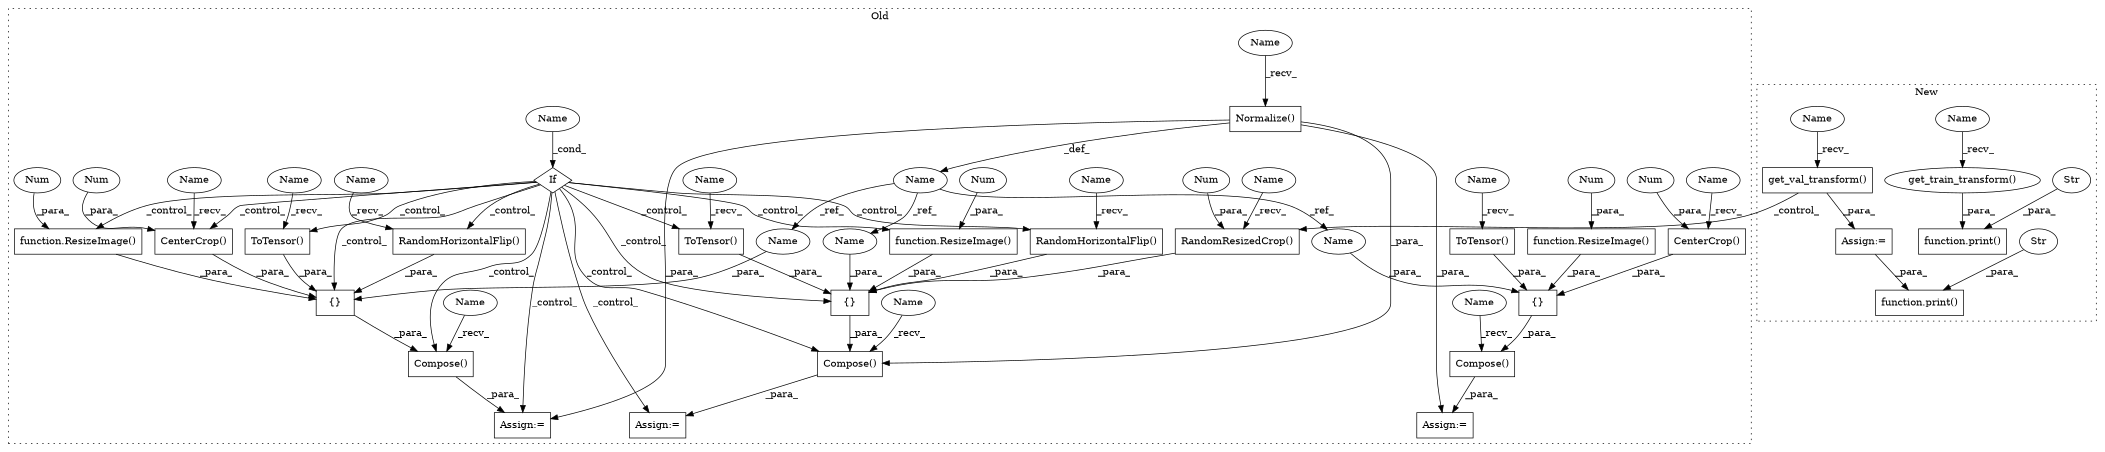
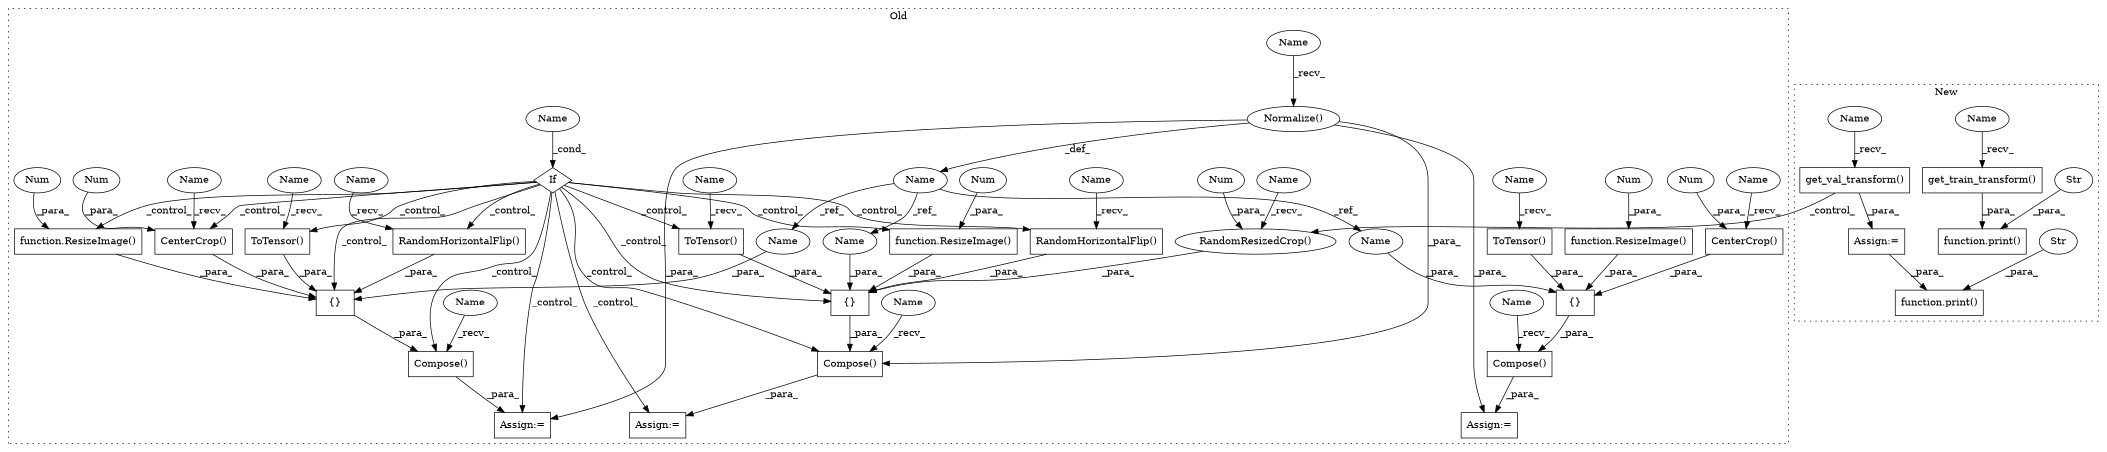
  digraph {
    node [a=75 l=1 s=1786 shape=ellipse]
    n1 [l="10,1" label="Compose()" s="1663,1831" shape=box]
    n2 [a=59 l="14,0" label="{}" s="1673,1821" shape=box]
    n3 [l=12 label="ToTensor()" shape=box]
-   n4 [l=66 label="Normalize()" s=1545 shape=box]
+   n4 [l=66 label="Normalize()" s=1545]
    n5 [a=59 l="14,0" label="{}" s="1879,2034" shape=box]
    n6 [l=12 label="ToTensor()" s=1999 shape=box]
    n7 [l=24 label="RandomHorizontalFlip()" s=1961 shape=box]
    n8 [a=68 l=3 label="Assign:=" s=1660 shape=box]
    n9 [l="12,1" label="function.ResizeImage()" s="1687,1702" shape=box]
    n10 [a=76 l=3 label=Num s=1699]
-   n11 [l="20,1" label="RandomResizedCrop()" s="1923,1946" shape=box]
+   n11 [l="20,1" label="RandomResizedCrop()" s="1923,1946"]
    n12 [a=76 l=3 label=Num s=1943]
    n13 [l="10,1" label="Compose()" s="1869,2044" shape=box]
    n14 [a=87 l=9 label=Name s=1533]
    n15 [l="13,1" label="CenterCrop()" s="2112,2128" shape=box]
    n16 [l="12,1" label="function.ResizeImage()" s="1893,1908" shape=box]
    n17 [l="13,1" label="CenterCrop()" s="1717,1733" shape=box]
    n18 [l="10,1" label="Compose()" s="2066,2176" shape=box]
    n19 [l="12,1" label="function.ResizeImage()" s="2086,2101" shape=box]
    n20 [a=96 l=3 label=If s=1616 shape=diamond]
    n21 [a=59 l="10,0" label="{}" s="2076,2170" shape=box]
    n22 [a=87 l=16 label=Name s=1619]
    n23 [l=24 label="RandomHorizontalFlip()" s=1748 shape=box]
    n24 [a=76 l=3 label=Num s=1905]
    n25 [a=76 l=3 label=Num s=2098]
    n26 [a=76 l=3 label=Num s=2125]
    n27 [a=76 l=3 label=Num s=1730]
    n28 [a=68 l=3 label="Assign:=" s=2063 shape=box]
    n29 [a=68 l=3 label="Assign:=" s=1866 shape=box]
    n30 [l=12 label="ToTensor()" s=2139 shape=box]
    n31 [a=87 l=9 label=Name s=2025]
    n32 [a=87 l=9 label=Name s=2161]
    n33 [a=87 l=9 label=Name s=1812]
    n34 [a=87 label=Name s=2139]
    n35 [a=87 label=Name s=2066]
    n36 [a=87 label=Name s=1545]
    n37 [a=87 label=Name s=1923]
    n38 [a=87 label=Name s=1999]
    n39 [a=87 label=Name s=1869]
    n40 [a=87 label=Name s=2112]
    n41 [a=87 label=Name s=1717]
    n42 [a=87 label=Name s=1663]
    n43 [a=87 label=Name]
    n44 [a=87 label=Name s=1961]
    n45 [a=87 label=Name s=1748]
    n46 [l="6,1" label="function.print()" s="1637,1679" shape=box]
    n47 [a=66 l=19 label=Str s=1643]
-   n48 [l="26,57" label="get_train_transform()" s="1467,1512"]
+   n48 [l="26,57" label="get_train_transform()" s="1467,1512" shape=box]
    n49 [l="24,1" label="get_val_transform()" s="1590,1631" shape=box]
    n50 [l="6,1" label="function.print()" s="1685,1723" shape=box]
    n51 [a=66 l=17 label=Str s=1691]
    n52 [a=68 l=3 label="Assign:=" s=1587 shape=box]
    n53 [a=87 l=5 label=Name s=1467]
    n54 [a=87 l=5 label=Name s=1590]
    subgraph cluster_1 {
      label=Old
      style=dotted
      n1
      n2
      n3
      n4
      n5
      n6
      n7
      n8
      n9
      n10
      n11
      n12
      n13
      n14
      n15
      n16
      n17
      n18
      n19
      n20
      n21
      n22
      n23
      n24
      n25
      n26
      n27
      n28
      n29
      n30
      n31
      n32
      n33
      n34
      n35
      n36
      n37
      n38
      n39
      n40
      n41
      n42
      n43
      n44
      n45
    }
    subgraph cluster_2 {
      label=New
      style=dotted
      n46
      n47
      n48
      n49
      n50
      n51
      n52
      n53
      n54
    }
    n1 -> n8 [label=_para_]
    n2 -> n1 [label=_para_]
    n3 -> n2 [label=_para_]
    n4 -> n8 [label=_para_]
    n4 -> n13 [label=_para_]
    n4 -> n14 [label=_def_]
    n4 -> n28 [label=_para_]
    n5 -> n13 [label=_para_]
    n6 -> n5 [label=_para_]
    n7 -> n5 [label=_para_]
    n9 -> n2 [label=_para_]
    n10 -> n9 [label=_para_]
    n11 -> n5 [label=_para_]
    n12 -> n11 [label=_para_]
    n13 -> n29 [label=_para_]
    n14 -> n31 [label=_ref_]
    n14 -> n32 [label=_ref_]
    n14 -> n33 [label=_ref_]
    n15 -> n21 [label=_para_]
    n16 -> n5 [label=_para_]
    n17 -> n2 [label=_para_]
    n18 -> n28 [label=_para_]
    n19 -> n21 [label=_para_]
    n20 -> n1 [label=_control_]
    n20 -> n2 [label=_control_]
    n20 -> n3 [label=_control_]
    n20 -> n5 [label=_control_]
    n20 -> n6 [label=_control_]
    n20 -> n7 [label=_control_]
    n20 -> n8 [label=_control_]
    n20 -> n9 [label=_control_]
    n20 -> n13 [label=_control_]
    n20 -> n16 [label=_control_]
    n20 -> n17 [label=_control_]
    n20 -> n23 [label=_control_]
    n20 -> n29 [label=_control_]
    n21 -> n18 [label=_para_]
    n22 -> n20 [label=_cond_]
    n23 -> n2 [label=_para_]
    n24 -> n16 [label=_para_]
    n25 -> n19 [label=_para_]
    n26 -> n15 [label=_para_]
    n27 -> n17 [label=_para_]
    n30 -> n21 [label=_para_]
    n31 -> n5 [label=_para_]
    n32 -> n21 [label=_para_]
    n33 -> n2 [label=_para_]
    n34 -> n30 [label=_recv_]
    n35 -> n18 [label=_recv_]
    n36 -> n4 [label=_recv_]
    n37 -> n11 [label=_recv_]
    n38 -> n6 [label=_recv_]
    n39 -> n13 [label=_recv_]
    n40 -> n15 [label=_recv_]
    n41 -> n17 [label=_recv_]
    n42 -> n1 [label=_recv_]
    n43 -> n3 [label=_recv_]
    n44 -> n7 [label=_recv_]
    n45 -> n23 [label=_recv_]
    n47 -> n46 [label=_para_]
    n48 -> n46 [label=_para_]
    n49 -> n11 [label=_control_]
    n49 -> n52 [label=_para_]
    n51 -> n50 [label=_para_]
    n52 -> n50 [label=_para_]
    n53 -> n48 [label=_recv_]
    n54 -> n49 [label=_recv_]
  }
